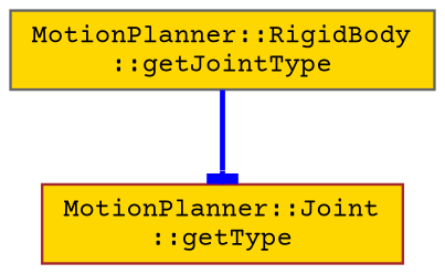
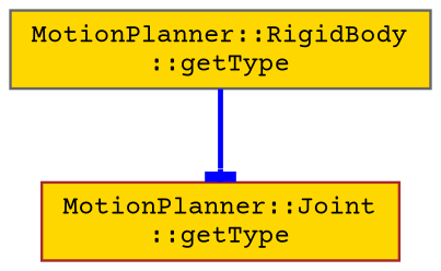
  digraph {
    rankdir=TB
    fontname="Courier Prime"
    node [fillcolor=gold fontname="Courier Prime" fontsize=10 shape=box style=filled]
-   n1 [color=gray40 fontcolor=black height=0.2 label="MotionPlanner::RigidBody\l::getJointType" width=0.4]
+   n1 [color=gray40 fontcolor=black height=0.2 label="MotionPlanner::RigidBody\l::getType" width=0.4]
    n2 [color=brown height=0.2 label="MotionPlanner::Joint\l::getType" width=0.4]
    n1 -> n2 [color=blue fontname="Courier Prime" fontsize=10 labelfontname=Helvetica labelfontsize=10 style=bold arrowhead=tee]
  }
